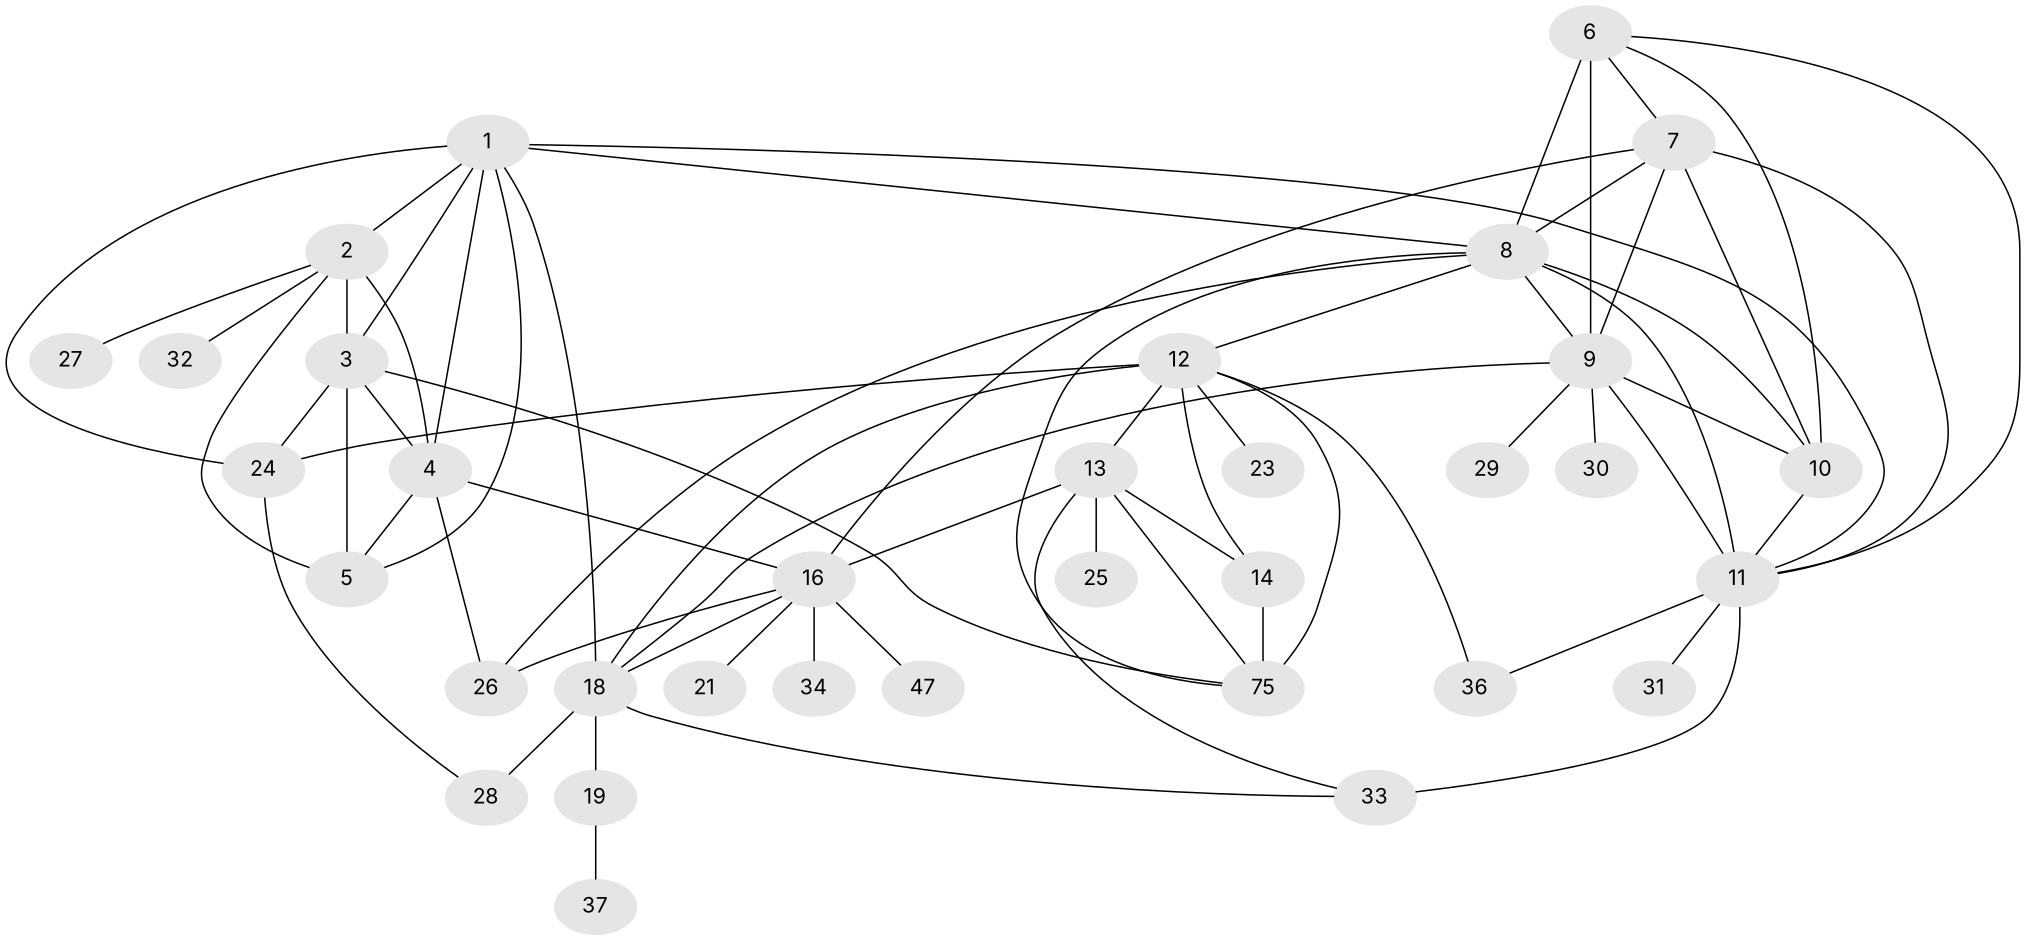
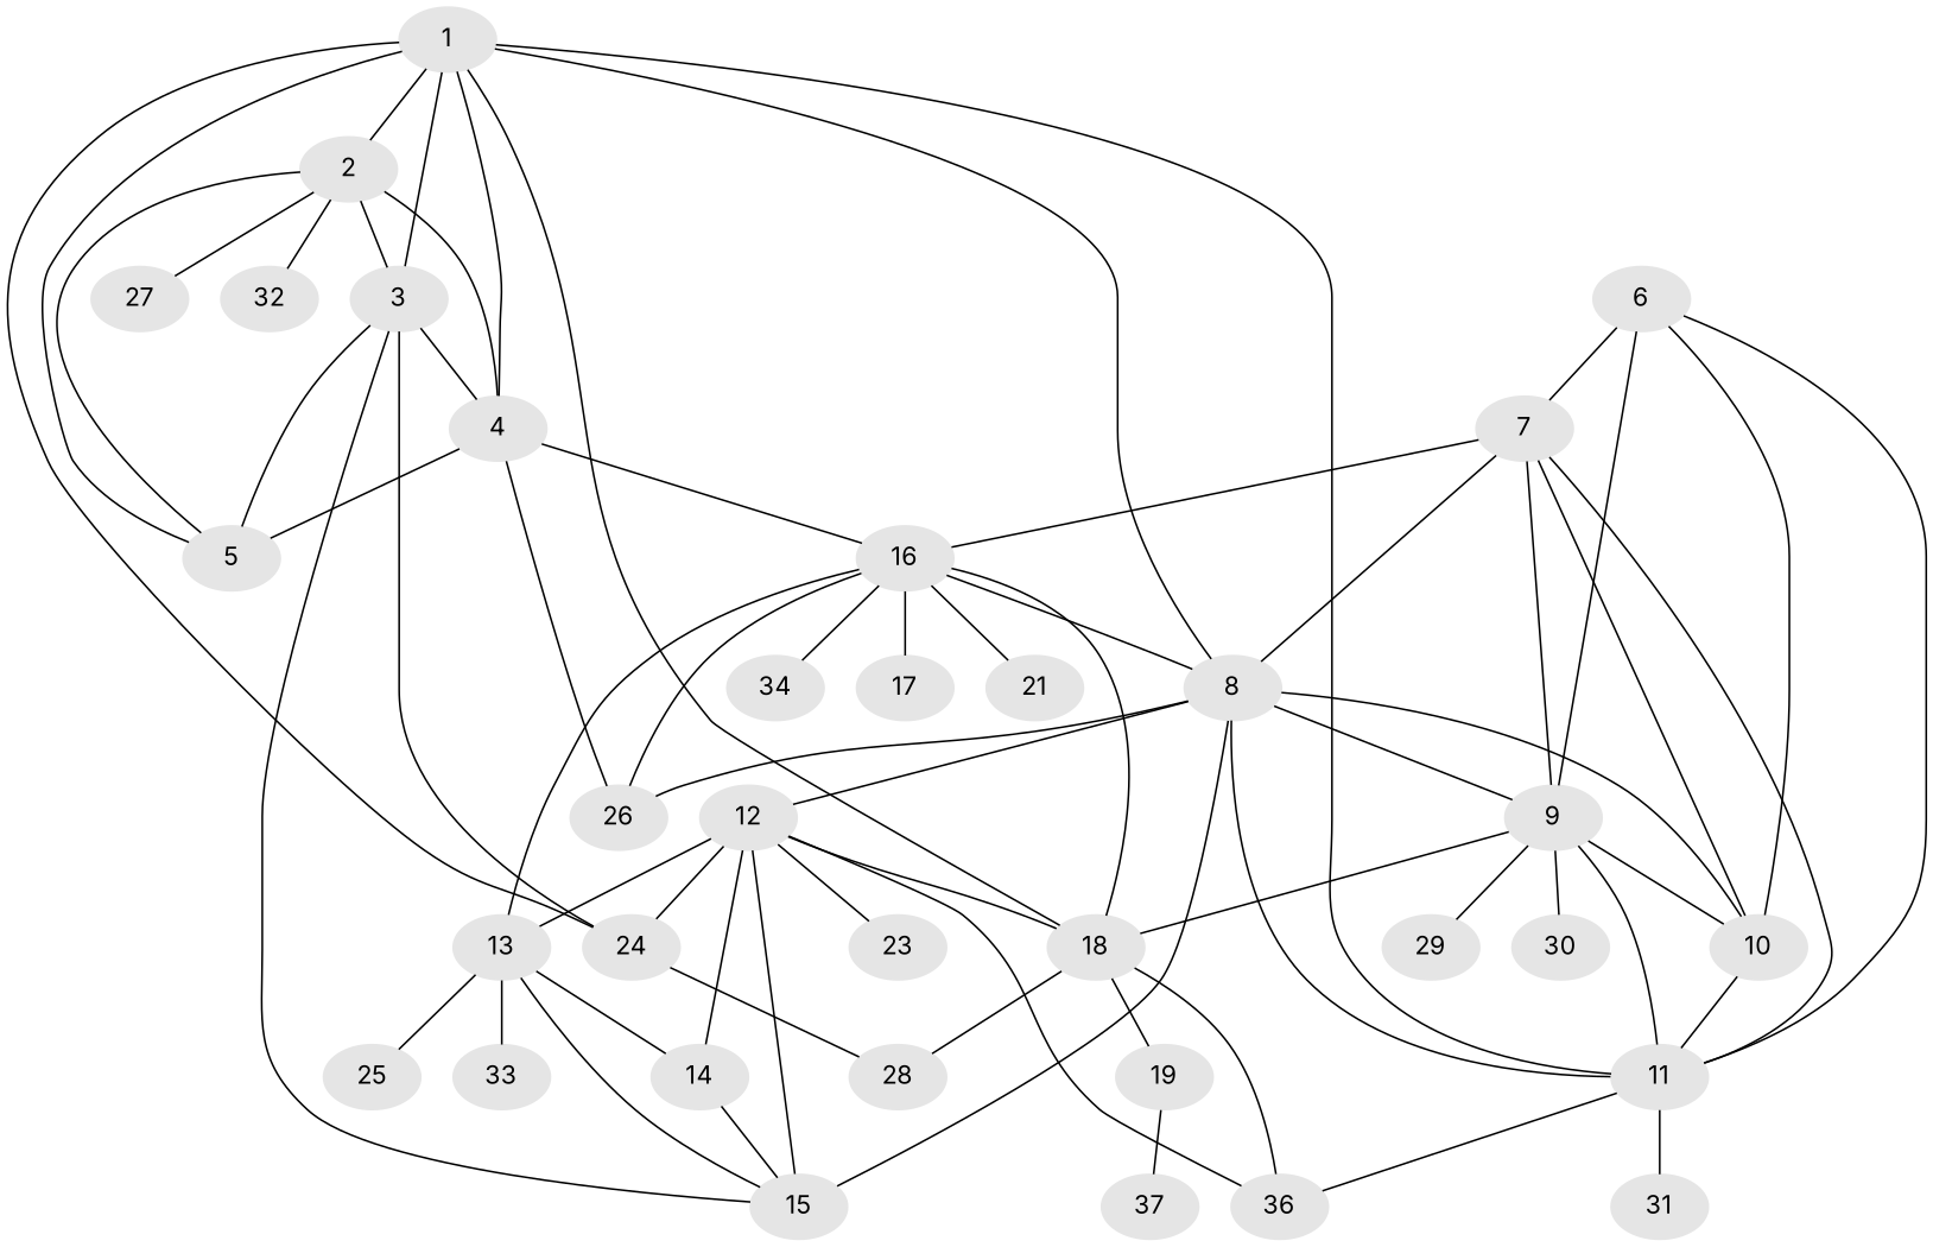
  graph {
    fontname=Inter
    node [color=gray90 fontname=Inter style=filled]
    edge [fontname=Inter weight=1.0]
    1
    2
    3
    4
    5
    8
    11
    18
    24
    27
    32
-   15 [label=75]
+   15
    16
    26
    9
    10
    12
    31
    33
    36
    19
    28
-   17 [label=47]
+   17
    21
    34
    6
    7
    29
    30
    13
    14
    23
    25
    37
    1 -- 2
    1 -- 3 [weight=2.0]
    1 -- 4
    1 -- 5
    1 -- 8
    1 -- 11
    1 -- 18
    1 -- 24
    2 -- 3 [weight=2.0]
    2 -- 4
    2 -- 5
    2 -- 27
    2 -- 32
    3 -- 4 [weight=2.0]
    3 -- 5 [weight=5.0]
    3 -- 24
    3 -- 15
    4 -- 5
    4 -- 16
    4 -- 26
    8 -- 11
    8 -- 15
    8 -- 26
    8 -- 9
    8 -- 10
    8 -- 12
    11 -- 31
-   11 -- 33 [weight=2.0]
    11 -- 36
-   18 -- 33
+   18 -- 36
    18 -- 19 [weight=5.0]
    18 -- 28 [weight=2.0]
    24 -- 28
    16 -- 18
    16 -- 26
    16 -- 17 [weight=6.0]
    16 -- 21
    16 -- 34 [weight=3.0]
    9 -- 11
    9 -- 18
    9 -- 10
    9 -- 29
    9 -- 30
    10 -- 11
    12 -- 18
    12 -- 24 [weight=2.0]
    12 -- 15 [weight=3.0]
    12 -- 36
    12 -- 13 [weight=3.0]
    12 -- 14 [weight=3.0]
    12 -- 23
    19 -- 37
-   6 -- 8
+   16 -- 8
    6 -- 11
    6 -- 9 [weight=6.0]
    6 -- 10
    6 -- 7
    7 -- 8
    7 -- 11
    7 -- 16
    7 -- 9
    7 -- 10
    13 -- 15
    13 -- 16
    13 -- 33
    13 -- 14
    13 -- 25
    14 -- 15
  }
